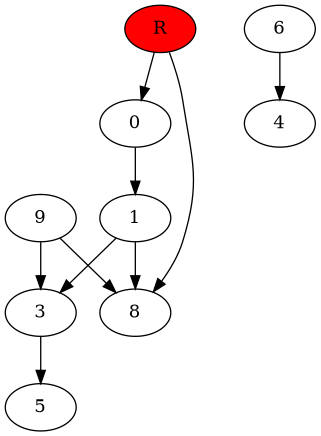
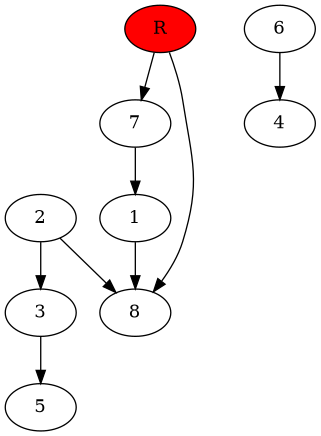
  digraph {
    1
    3
    8
    5
-   2 [label=9]
-   7 [label=0]
+   2
+   7
    6
    4
    R [fillcolor="#ff0000" style=filled]
-   1 -> 3
    1 -> 8
    3 -> 5
    2 -> 3
    2 -> 8
    7 -> 1
    6 -> 4
    R -> 8
    R -> 7
  }
